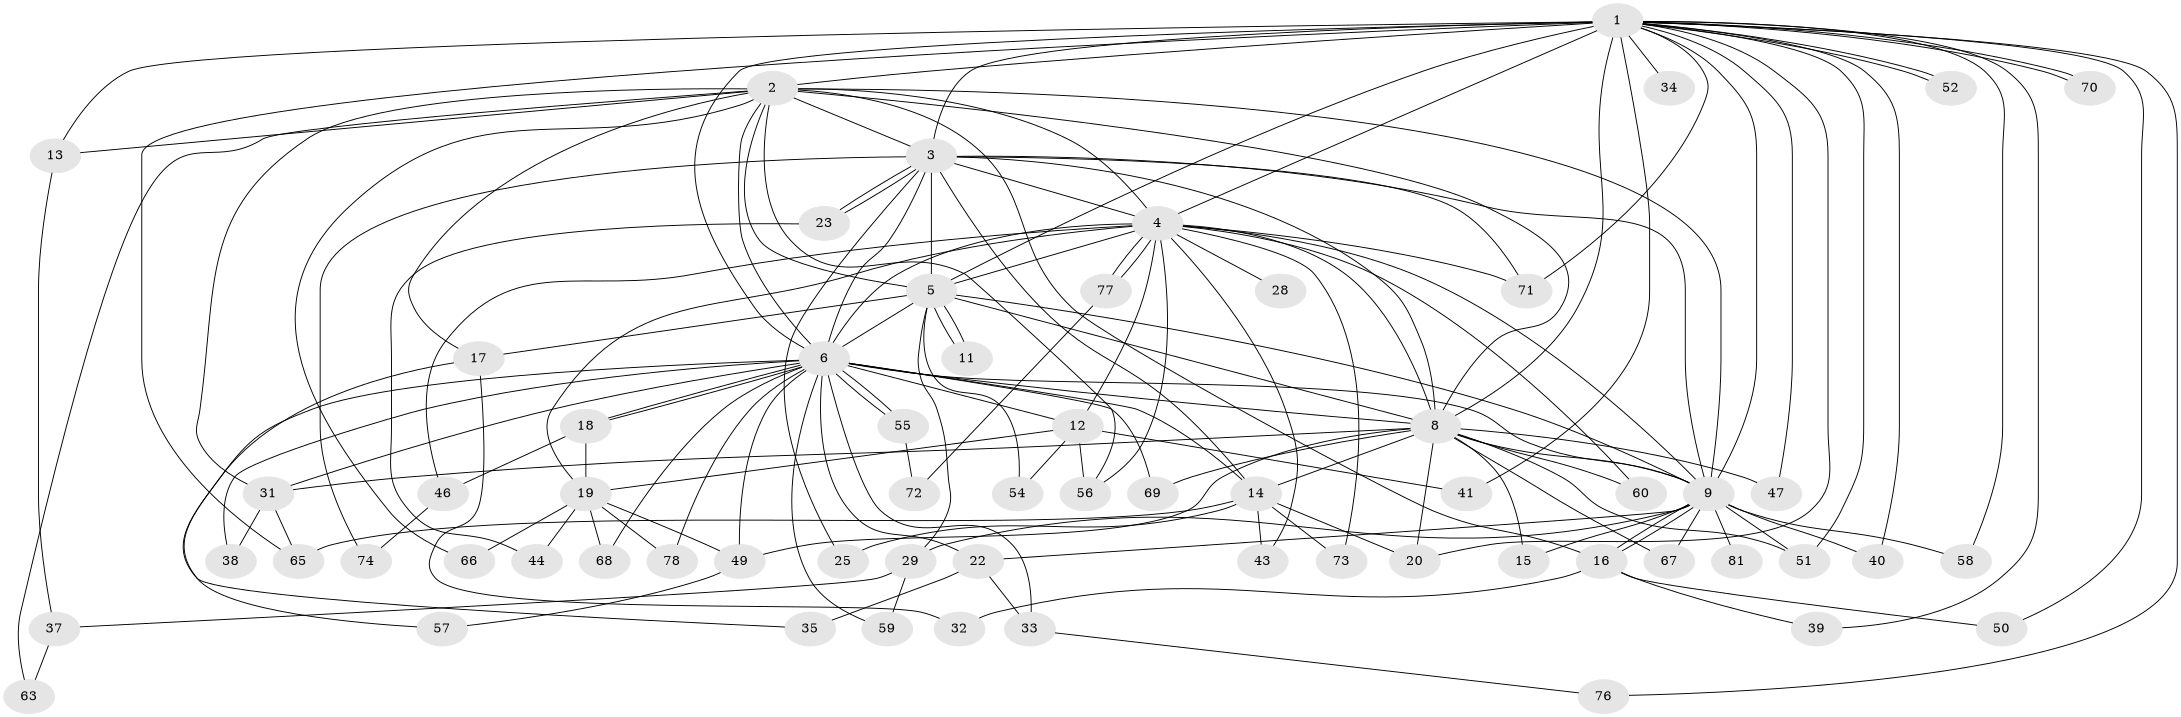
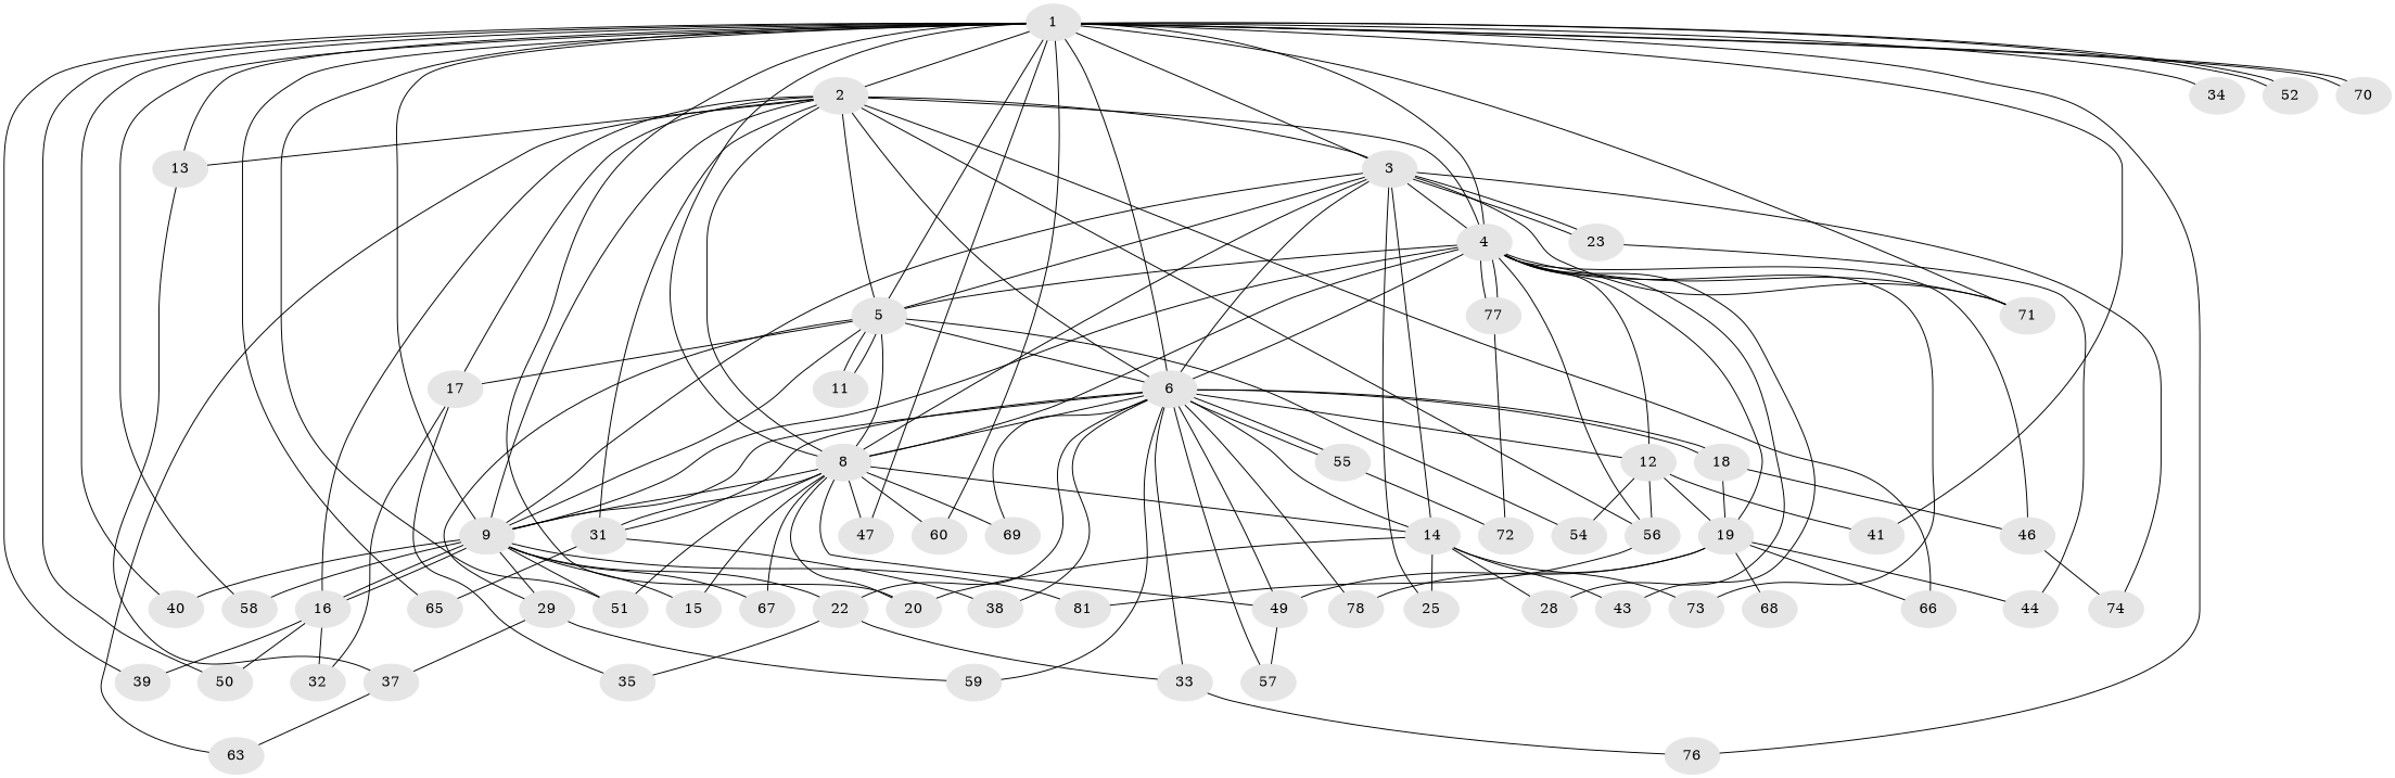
  graph {
    node [color=gray90 style=filled]
    1 [super="+10"]
    2 [super="+24"]
    3 [super="+82"]
    4 [super="+7"]
    5 [super="+48"]
    6 [super="+26"]
    8 [super="+27"]
    9 [super="+21"]
    13
    20 [super="+42"]
    34
    39
    40
    41
    47
    50
    51 [super="+61"]
    52
    58
    65
    70
    71
    76
    16 [super="+80"]
    17
    31 [super="+62"]
    56 [super="+79"]
    63
    66
    14
    23
    25
    74
    12 [super="+36"]
    19 [super="+30"]
    28 [super="+53"]
    43
    46 [super="+64"]
    60
    73
    77
    11
    29
    54
    18
    22
    33
    38
    49 [super="+75"]
    55
    57
    59
    68
    69
    78
    15
    67
    81
    37 [super="+45"]
    32
    35
    44
    72
    1 -- 2 [weight=2]
    1 -- 3 [weight=2]
    1 -- 4 [weight=4]
    1 -- 5 [weight=2]
    1 -- 6 [weight=2]
    1 -- 8 [weight=2]
    1 -- 9 [weight=2]
    1 -- 13
    1 -- 20
    1 -- 34
    1 -- 39
    1 -- 40
    1 -- 41
    1 -- 47
    1 -- 50
    1 -- 51
    1 -- 52
    1 -- 52
    1 -- 58
    1 -- 65
    1 -- 70
    1 -- 70
    1 -- 71
    1 -- 76
    2 -- 3
    2 -- 4 [weight=2]
    2 -- 5 [weight=2]
    2 -- 6
    2 -- 8
    2 -- 9
    2 -- 13
    2 -- 16
    2 -- 17
    2 -- 31
    2 -- 56
    2 -- 63
    2 -- 66
    3 -- 4 [weight=2]
    3 -- 5
    3 -- 6
    3 -- 8
    3 -- 9
    3 -- 71
    3 -- 14
    3 -- 23
    3 -- 23
    3 -- 25
    3 -- 74
    4 -- 5 [weight=3]
    4 -- 6 [weight=2]
    4 -- 8 [weight=2]
    4 -- 9 [weight=2]
    4 -- 71
    4 -- 56
    4 -- 12
    4 -- 19 [weight=2]
    4 -- 28 [weight=2]
    4 -- 43
    4 -- 46 [weight=2]
-   4 -- 60
+   1 -- 60
    4 -- 73
    4 -- 77
    4 -- 77
    5 -- 6 [weight=2]
    5 -- 8
    5 -- 9
    5 -- 17
    5 -- 11
    5 -- 11
    5 -- 29
    5 -- 54
    6 -- 8
    6 -- 9
    6 -- 31
    6 -- 14
    6 -- 12
    6 -- 18
    6 -- 18
    6 -- 22
    6 -- 33
    6 -- 38
    6 -- 49
    6 -- 55
    6 -- 55
    6 -- 57
    6 -- 59
-   6 -- 68
    6 -- 69
    6 -- 78
    8 -- 9
    8 -- 20
    8 -- 47
    8 -- 51
    8 -- 31
    8 -- 14
    8 -- 60
    8 -- 49
    8 -- 69
    8 -- 15
    8 -- 67
    9 -- 40
    9 -- 51
    9 -- 58
    9 -- 16
    9 -- 16
    9 -- 29
    9 -- 22
    9 -- 15
    9 -- 67
    9 -- 81
    13 -- 37 [weight=2]
    16 -- 39
    16 -- 50
    16 -- 32
    17 -- 32
    17 -- 35
    31 -- 65
    31 -- 38
+   56 -- 81
    14 -- 20
    14 -- 25
-   14 -- 65
+   14 -- 28
    14 -- 43
    14 -- 73
    23 -- 44
    12 -- 41
    12 -- 56
    12 -- 19
    12 -- 54
    19 -- 66
    19 -- 49
    19 -- 68
    19 -- 78
    19 -- 44
    46 -- 74
    77 -- 72
    29 -- 59
    29 -- 37
    18 -- 19
    18 -- 46
    22 -- 33
    22 -- 35
    33 -- 76
    49 -- 57
    55 -- 72
    37 -- 63
  }
